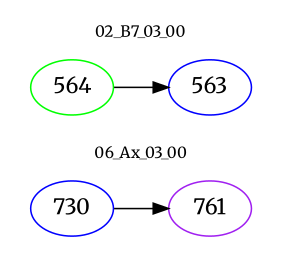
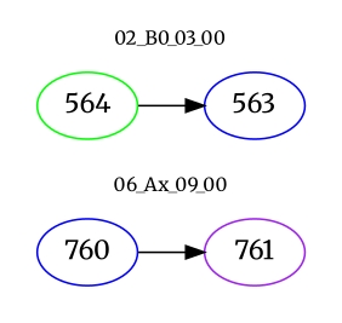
  digraph {
    fontname=Merriweather
    rankdir=LR
    node [color=blue fontname=Merriweather]
    edge [color=black fontname=Merriweather]
-   n1 [label=730]
+   n1 [label=760]
    n2 [color=purple label=761]
    n3 [color=green label=564]
    n4 [label=563]
    subgraph cluster_1 {
      color=white
      fontsize=10
-     label="06_Ax_03_00"
+     label="06_Ax_09_00"
      n1
      n2
    }
    subgraph cluster_2 {
      color=white
      fontsize=10
-     label="02_B7_03_00"
+     label="02_B0_03_00"
      n3
      n4
    }
    n1 -> n2
    n3 -> n4
  }
